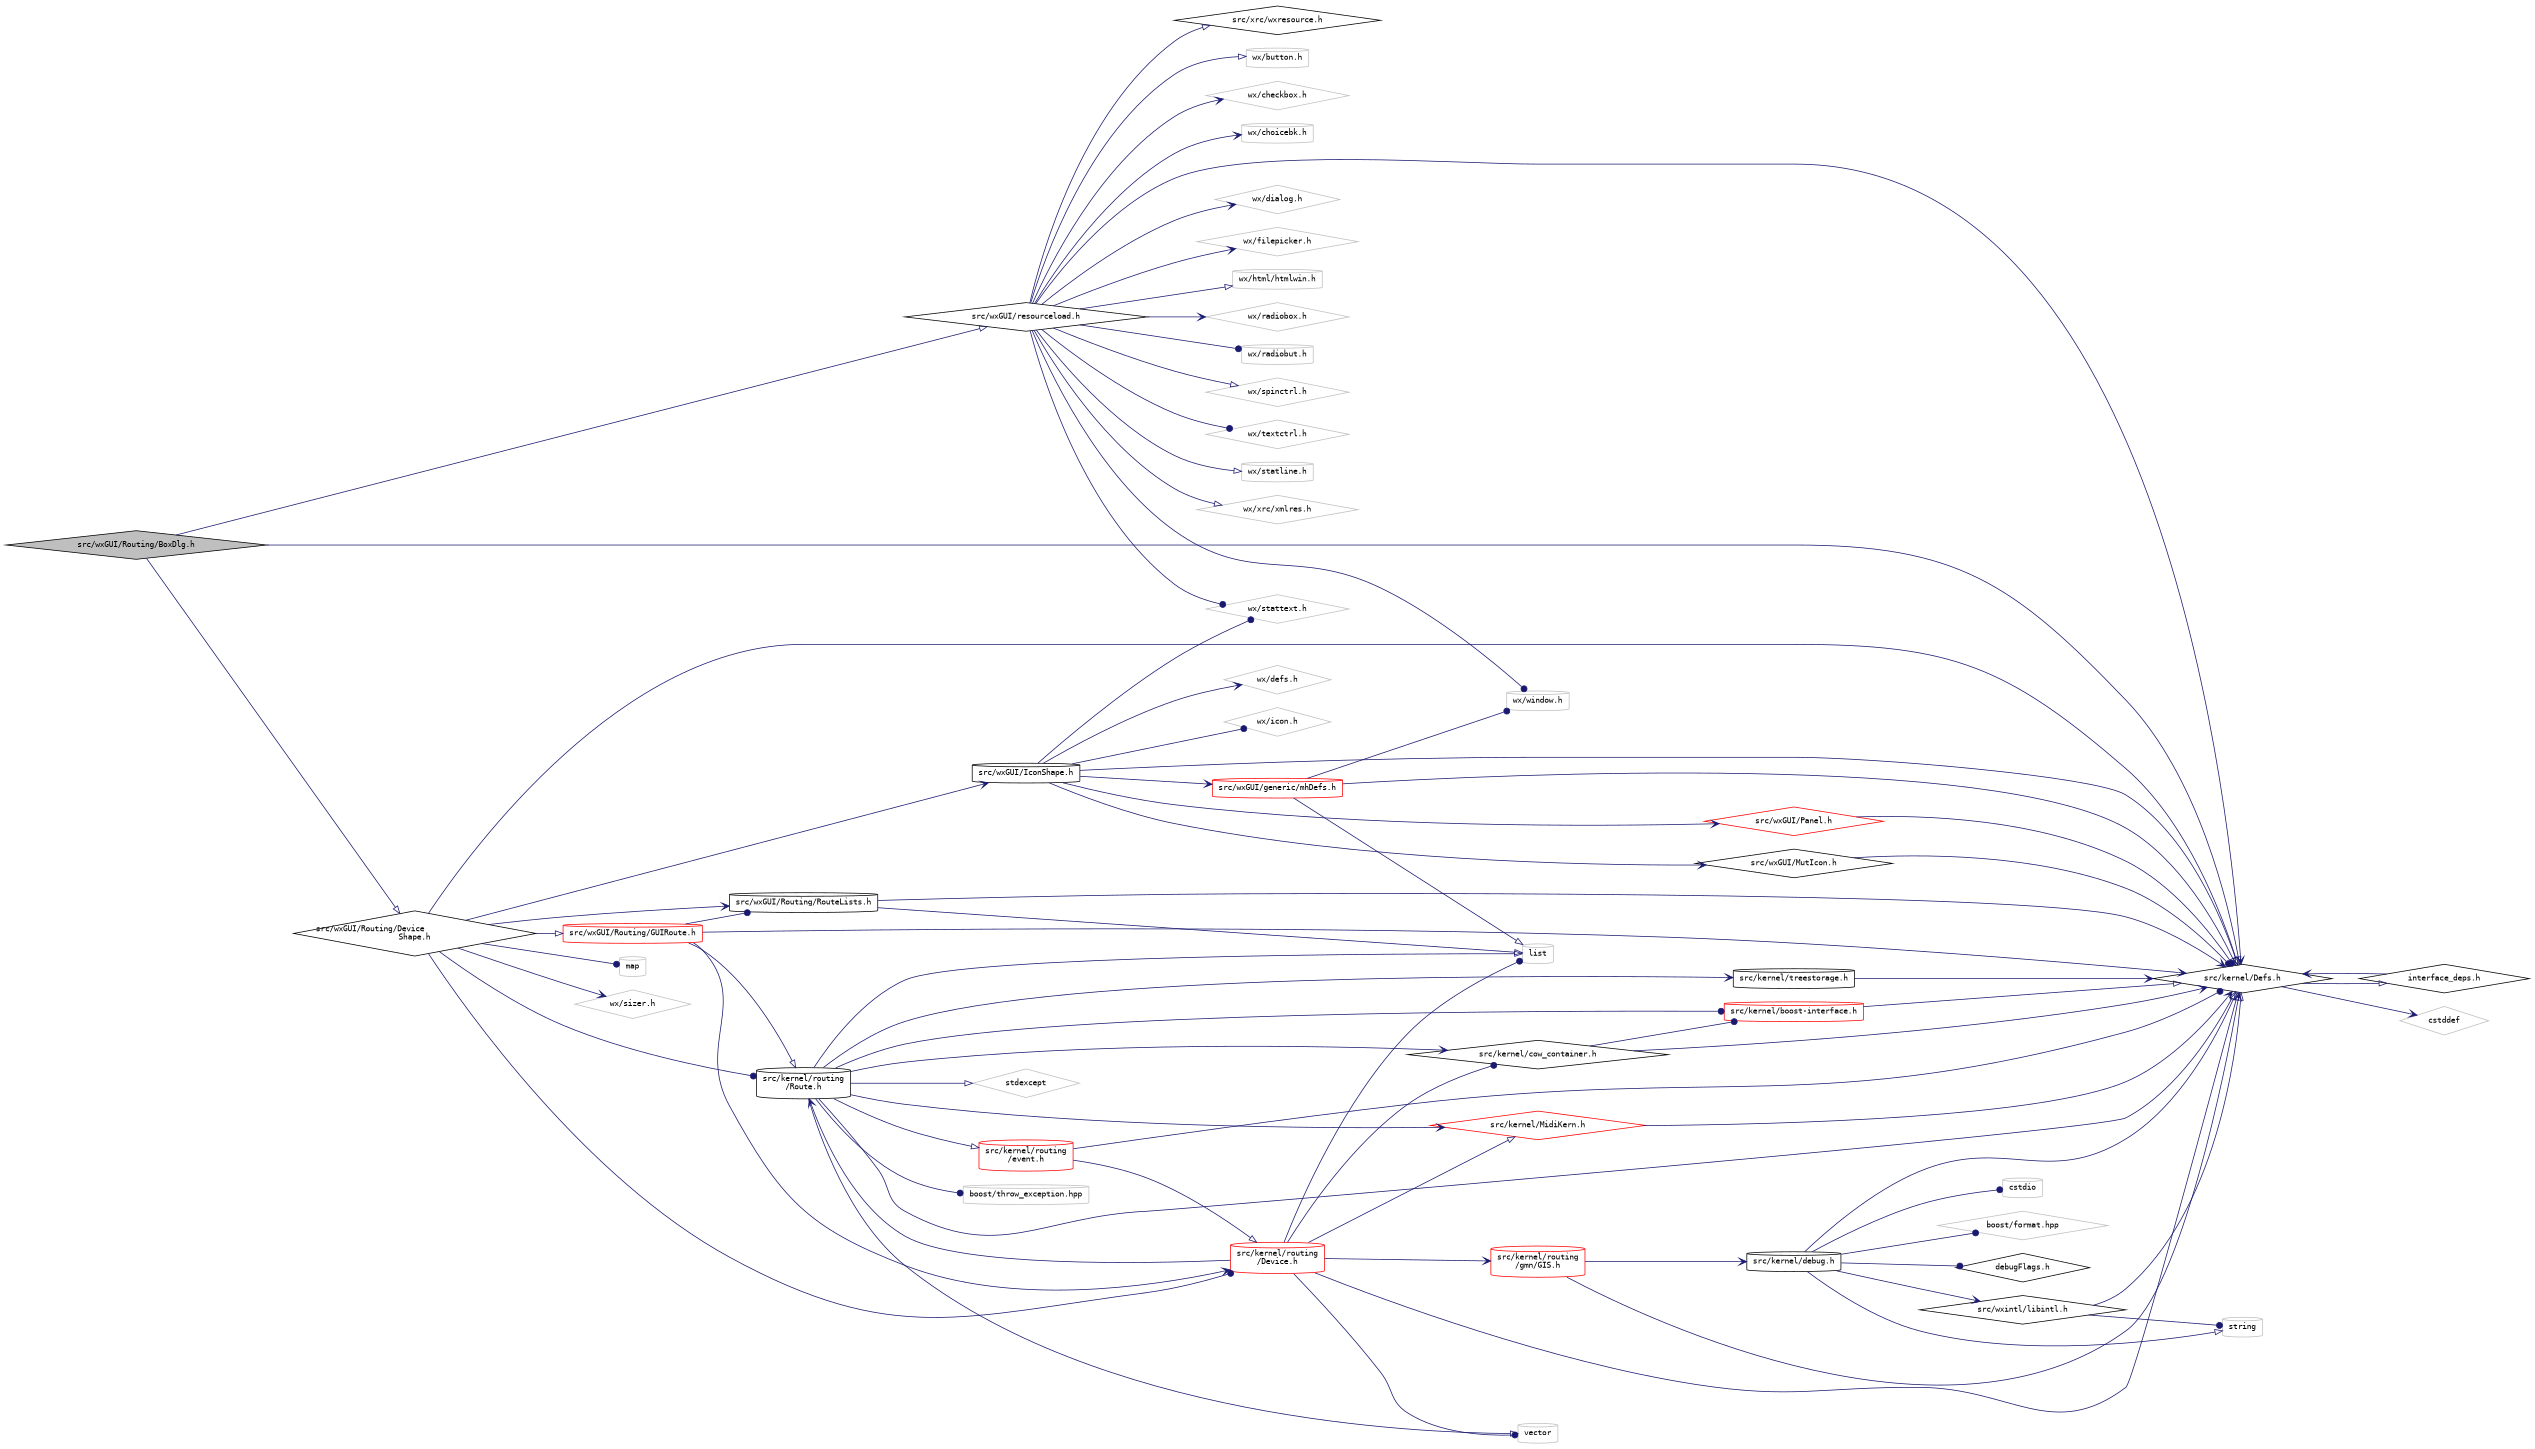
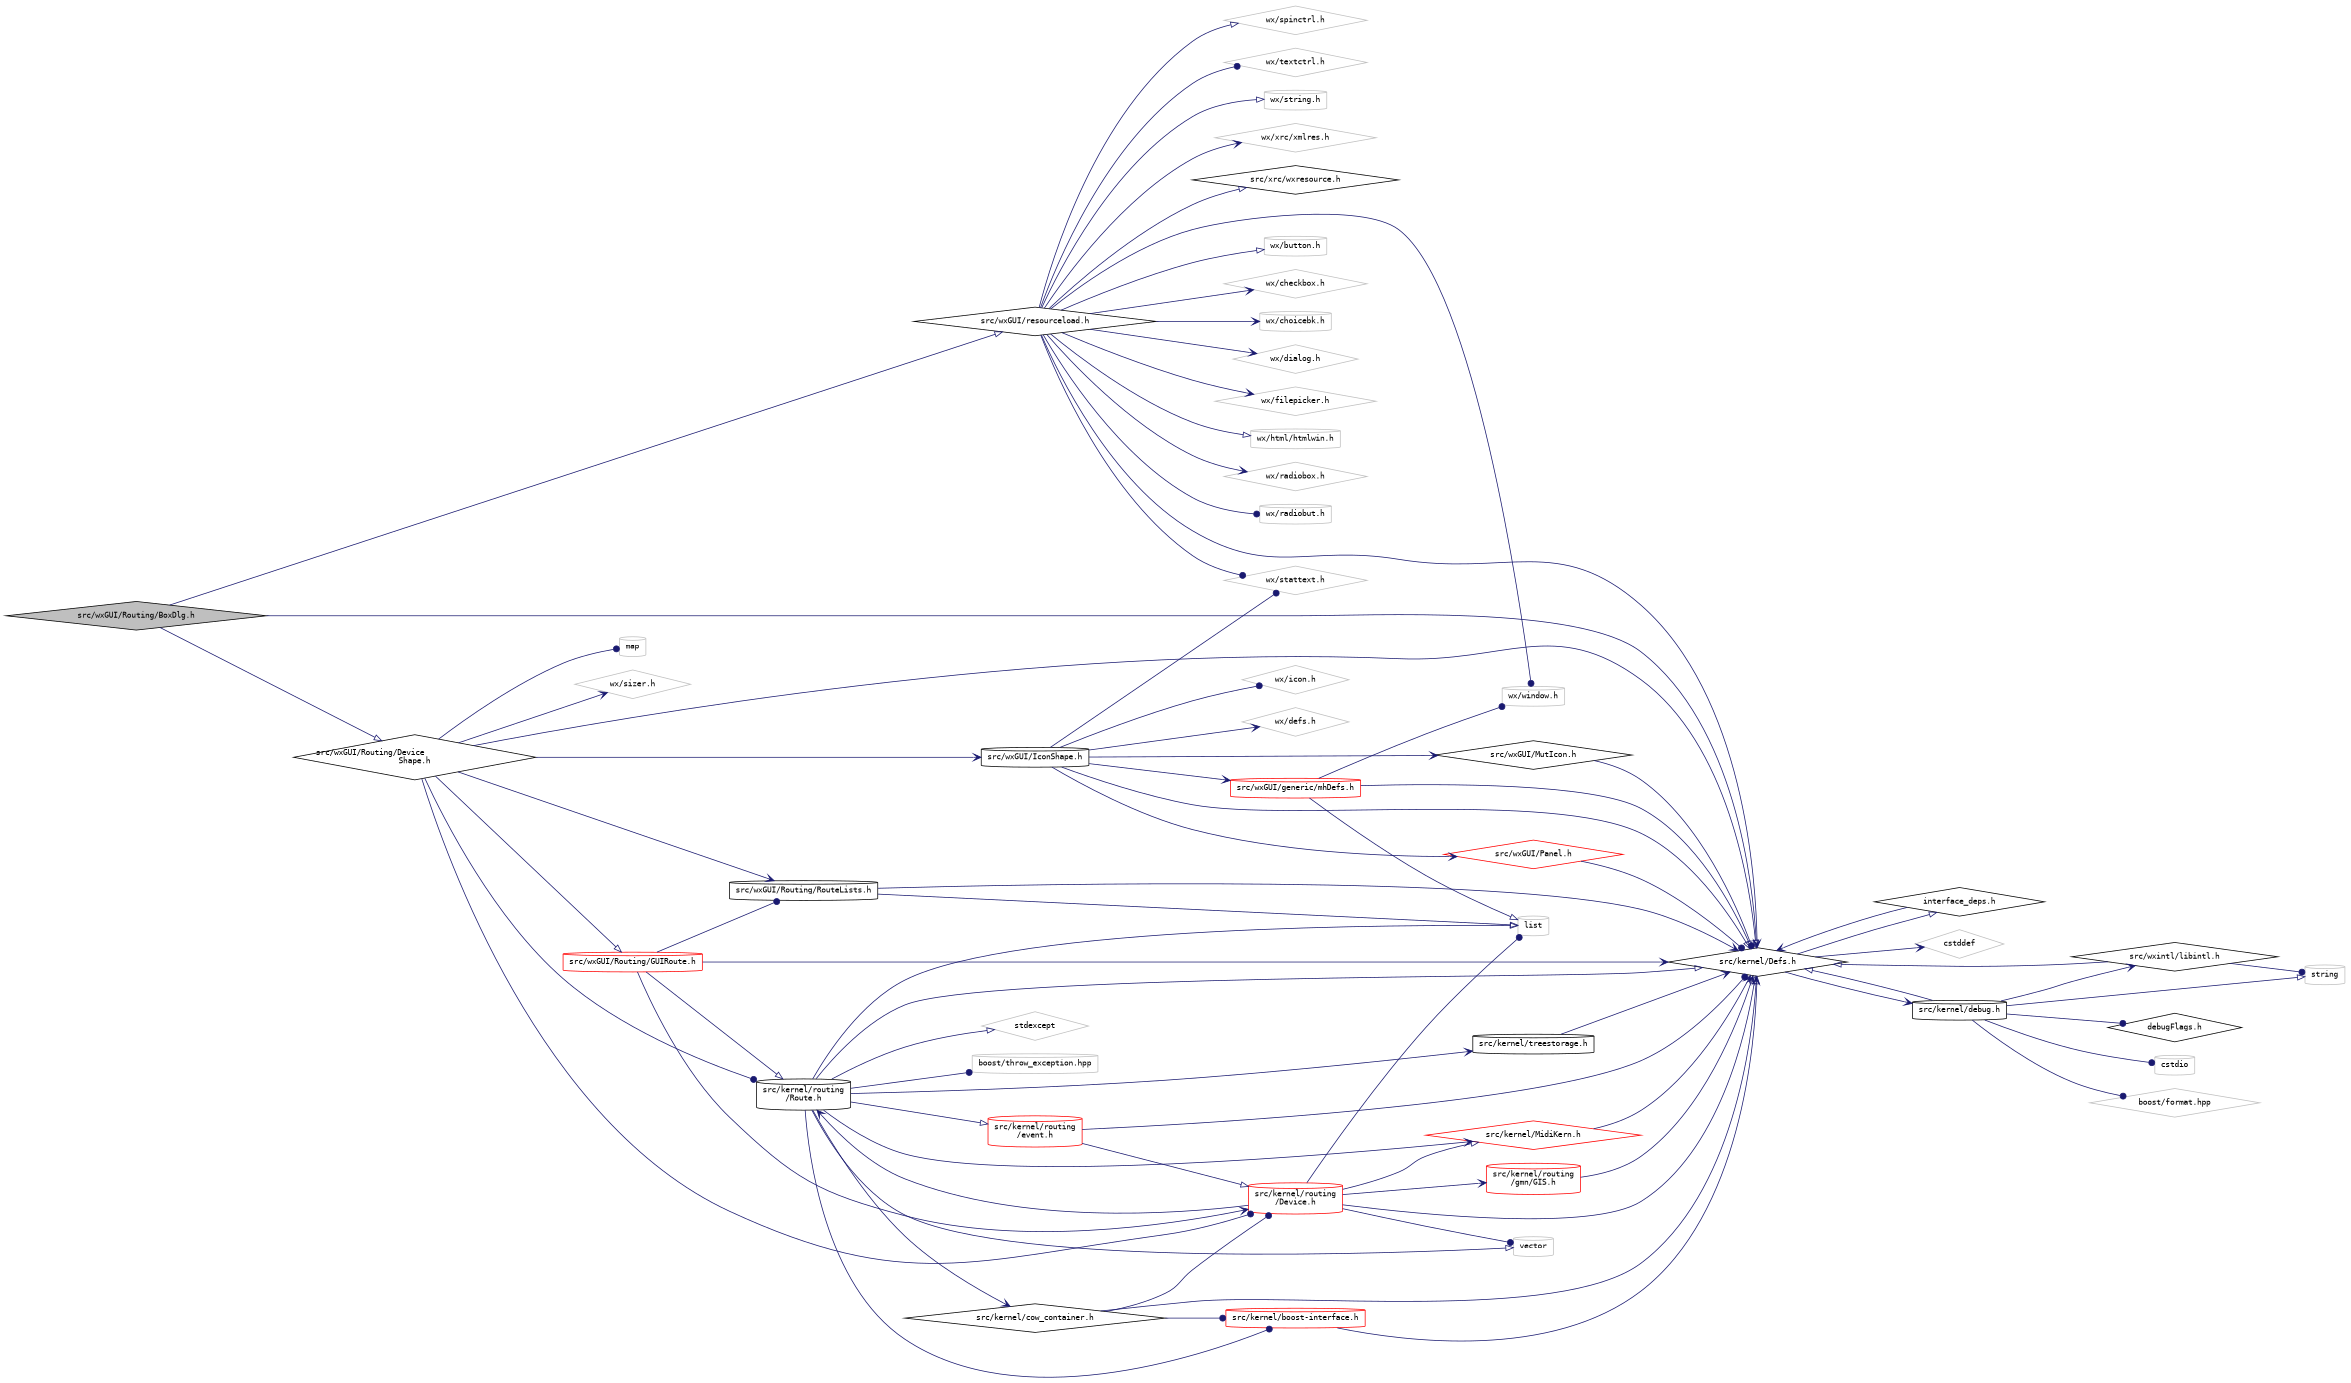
  digraph {
    fontname="DejaVu Sans Mono"
    rankdir=LR
    node [color=grey75 fillcolor=white fontname="DejaVu Sans Mono" fontsize=10 shape=diamond style=filled]
    edge [arrowhead=onormal color=midnightblue fontname="DejaVu Sans Mono" fontsize=10 labelfontname=Sans labelfontsize=10 style=solid]
    n1 [color=black fillcolor=grey75 fontcolor=black height=0.2 label="src/wxGUI/Routing/BoxDlg.h" width=0.4]
    n2 [color=black height=0.2 label="src/kernel/Defs.h" width=0.4]
    n3 [color=black height=0.2 label="src/wxGUI/resourceload.h" width=0.4]
    n4 [color=black height=0.2 label="src/wxGUI/Routing/Device\lShape.h" width=0.4]
    n5 [color=black height=0.2 label="interface_deps.h" width=0.4]
    n6 [height=0.2 label=cstddef width=0.4]
    n7 [color=black height=0.2 label="src/kernel/debug.h" shape=cylinder width=0.4]
    n8 [height=0.2 label="wx/button.h" shape=cylinder width=0.4]
    n9 [height=0.2 label="wx/checkbox.h" width=0.4]
    n10 [height=0.2 label="wx/choicebk.h" shape=cylinder width=0.4]
    n11 [height=0.2 label="wx/dialog.h" width=0.4]
    n12 [height=0.2 label="wx/filepicker.h" width=0.4]
    n13 [height=0.2 label="wx/html/htmlwin.h" shape=cylinder width=0.4]
    n14 [height=0.2 label="wx/radiobox.h" width=0.4]
    n15 [height=0.2 label="wx/radiobut.h" shape=cylinder width=0.4]
    n16 [height=0.2 label="wx/spinctrl.h" width=0.4]
    n17 [height=0.2 label="wx/stattext.h" width=0.4]
    n18 [height=0.2 label="wx/textctrl.h" width=0.4]
-   n19 [height=0.2 label="wx/statline.h" shape=cylinder width=0.4]
+   n19 [height=0.2 label="wx/string.h" shape=cylinder width=0.4]
    n20 [height=0.2 label="wx/window.h" shape=cylinder width=0.4]
    n21 [height=0.2 label="wx/xrc/xmlres.h" width=0.4]
    n22 [color=black height=0.2 label="src/xrc/wxresource.h" width=0.4]
    n23 [color=black height=0.2 label="src/wxGUI/IconShape.h" shape=cylinder width=0.4]
    n24 [color=black height=0.2 label="src/kernel/routing\l/Route.h" shape=cylinder width=0.4]
    n25 [color=red height=0.2 label="src/kernel/routing\l/Device.h" shape=cylinder width=0.4]
    n26 [color=red height=0.2 label="src/wxGUI/Routing/GUIRoute.h" shape=cylinder width=0.4]
    n27 [color=black height=0.2 label="src/wxGUI/Routing/RouteLists.h" shape=cylinder width=0.4]
    n28 [height=0.2 label=map shape=cylinder width=0.4]
    n29 [height=0.2 label="wx/sizer.h" width=0.4]
    n30 [color=black height=0.2 label="src/wxintl/libintl.h" width=0.4]
    n31 [height=0.2 label=string shape=cylinder width=0.4]
    n32 [height=0.2 label=cstdio shape=cylinder width=0.4]
    n33 [height=0.2 label="boost/format.hpp" width=0.4]
    n34 [color=black height=0.2 label="debugFlags.h" width=0.4]
    n35 [color=red height=0.2 label="src/wxGUI/generic/mhDefs.h" shape=cylinder width=0.4]
    n36 [color=red height=0.2 label="src/wxGUI/Panel.h" width=0.4]
    n37 [color=black height=0.2 label="src/wxGUI/MutIcon.h" width=0.4]
    n38 [height=0.2 label="wx/defs.h" width=0.4]
    n39 [height=0.2 label="wx/icon.h" width=0.4]
    n40 [height=0.2 label=list shape=cylinder width=0.4]
    n41 [color=black height=0.2 label="src/kernel/cow_container.h" width=0.4]
    n42 [color=red height=0.2 label="src/kernel/boost-interface.h" shape=cylinder width=0.4]
    n43 [color=red height=0.2 label="src/kernel/MidiKern.h" width=0.4]
    n44 [color=black height=0.2 label="src/kernel/treestorage.h" shape=cylinder width=0.4]
    n45 [height=0.2 label=vector shape=cylinder width=0.4]
    n46 [height=0.2 label=stdexcept width=0.4]
    n47 [height=0.2 label="boost/throw_exception.hpp" shape=cylinder width=0.4]
    n48 [color=red height=0.2 label="src/kernel/routing\l/event.h" shape=cylinder width=0.4]
    n49 [color=red height=0.2 label="src/kernel/routing\l/gmn/GIS.h" shape=cylinder width=0.4]
    n1 -> n2
    n1 -> n3
    n1 -> n4
    n2 -> n5
    n2 -> n6 [arrowhead=vee]
-   n49 -> n7 [arrowhead=vee]
+   n2 -> n7 [arrowhead=vee]
    n3 -> n2 [arrowhead=vee]
    n3 -> n8
    n3 -> n9 [arrowhead=vee]
    n3 -> n10 [arrowhead=vee]
    n3 -> n11 [arrowhead=vee]
    n3 -> n12 [arrowhead=vee]
    n3 -> n13
    n3 -> n14 [arrowhead=vee]
    n3 -> n15 [arrowhead=dot]
    n3 -> n16
    n3 -> n17 [arrowhead=dot]
    n3 -> n18 [arrowhead=dot]
    n3 -> n19
    n3 -> n20 [arrowhead=dot]
-   n3 -> n21
+   n3 -> n21 [arrowhead=vee]
    n3 -> n22
    n4 -> n2
    n4 -> n23 [arrowhead=vee]
    n4 -> n24 [arrowhead=dot]
    n4 -> n25 [arrowhead=dot]
    n4 -> n26
    n4 -> n27 [arrowhead=vee]
    n4 -> n28 [arrowhead=dot]
    n4 -> n29 [arrowhead=vee]
    n5 -> n2 [arrowhead=vee]
    n7 -> n2
    n7 -> n30 [arrowhead=vee]
    n7 -> n31
    n7 -> n32 [arrowhead=dot]
    n7 -> n33 [arrowhead=dot]
    n7 -> n34 [arrowhead=dot]
    n23 -> n2
    n23 -> n17 [arrowhead=dot]
    n23 -> n35 [arrowhead=vee]
    n23 -> n36 [arrowhead=vee]
    n23 -> n37 [arrowhead=vee]
    n23 -> n38 [arrowhead=vee]
    n23 -> n39 [arrowhead=dot]
    n24 -> n2
    n24 -> n40
    n24 -> n41 [arrowhead=vee]
    n24 -> n42 [arrowhead=dot]
    n24 -> n43 [arrowhead=vee]
    n24 -> n44 [arrowhead=vee]
    n24 -> n45
    n24 -> n46
    n24 -> n47 [arrowhead=dot]
    n24 -> n48
    n25 -> n2
    n25 -> n24 [arrowhead=vee]
    n25 -> n40 [arrowhead=dot]
-   n25 -> n41 [arrowhead=dot]
+   n41 -> n25 [arrowhead=dot]
    n25 -> n43
    n25 -> n45 [arrowhead=dot]
    n25 -> n49 [arrowhead=vee]
    n26 -> n2 [arrowhead=vee]
    n26 -> n24
    n26 -> n25 [arrowhead=vee]
    n26 -> n27 [arrowhead=dot]
    n27 -> n2 [arrowhead=vee]
    n27 -> n40
    n30 -> n2
    n30 -> n31 [arrowhead=dot]
    n35 -> n2
    n35 -> n20 [arrowhead=dot]
    n35 -> n40
    n36 -> n2 [arrowhead=dot]
    n37 -> n2 [arrowhead=dot]
    n41 -> n2 [arrowhead=vee]
    n41 -> n42 [arrowhead=dot]
    n42 -> n2
    n43 -> n2 [arrowhead=vee]
    n44 -> n2 [arrowhead=vee]
    n48 -> n2 [arrowhead=dot]
    n48 -> n25
    n49 -> n2 [arrowhead=vee]
  }
